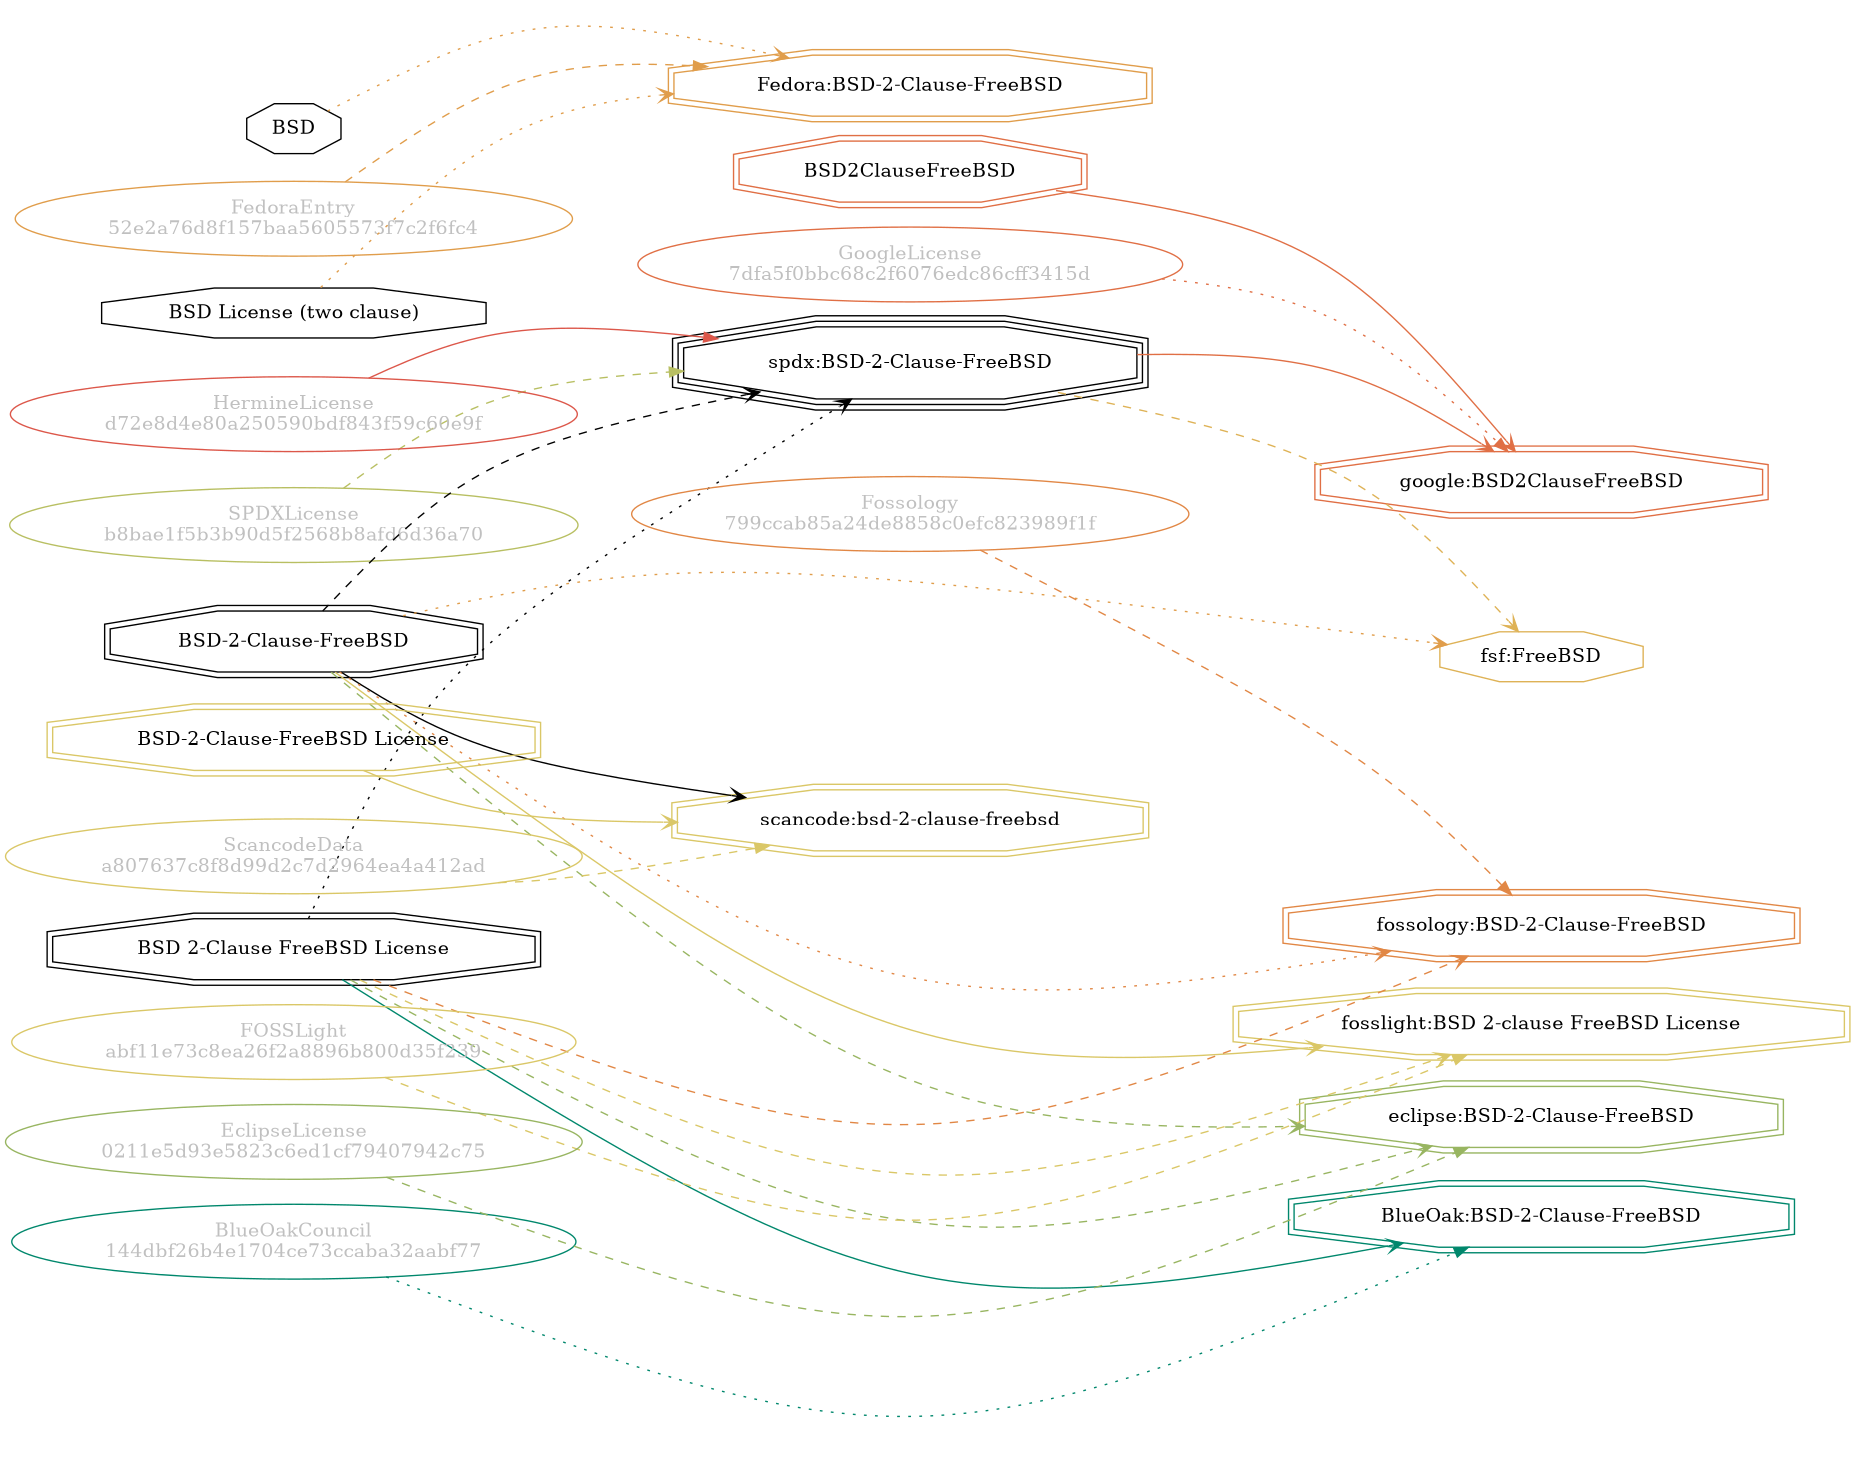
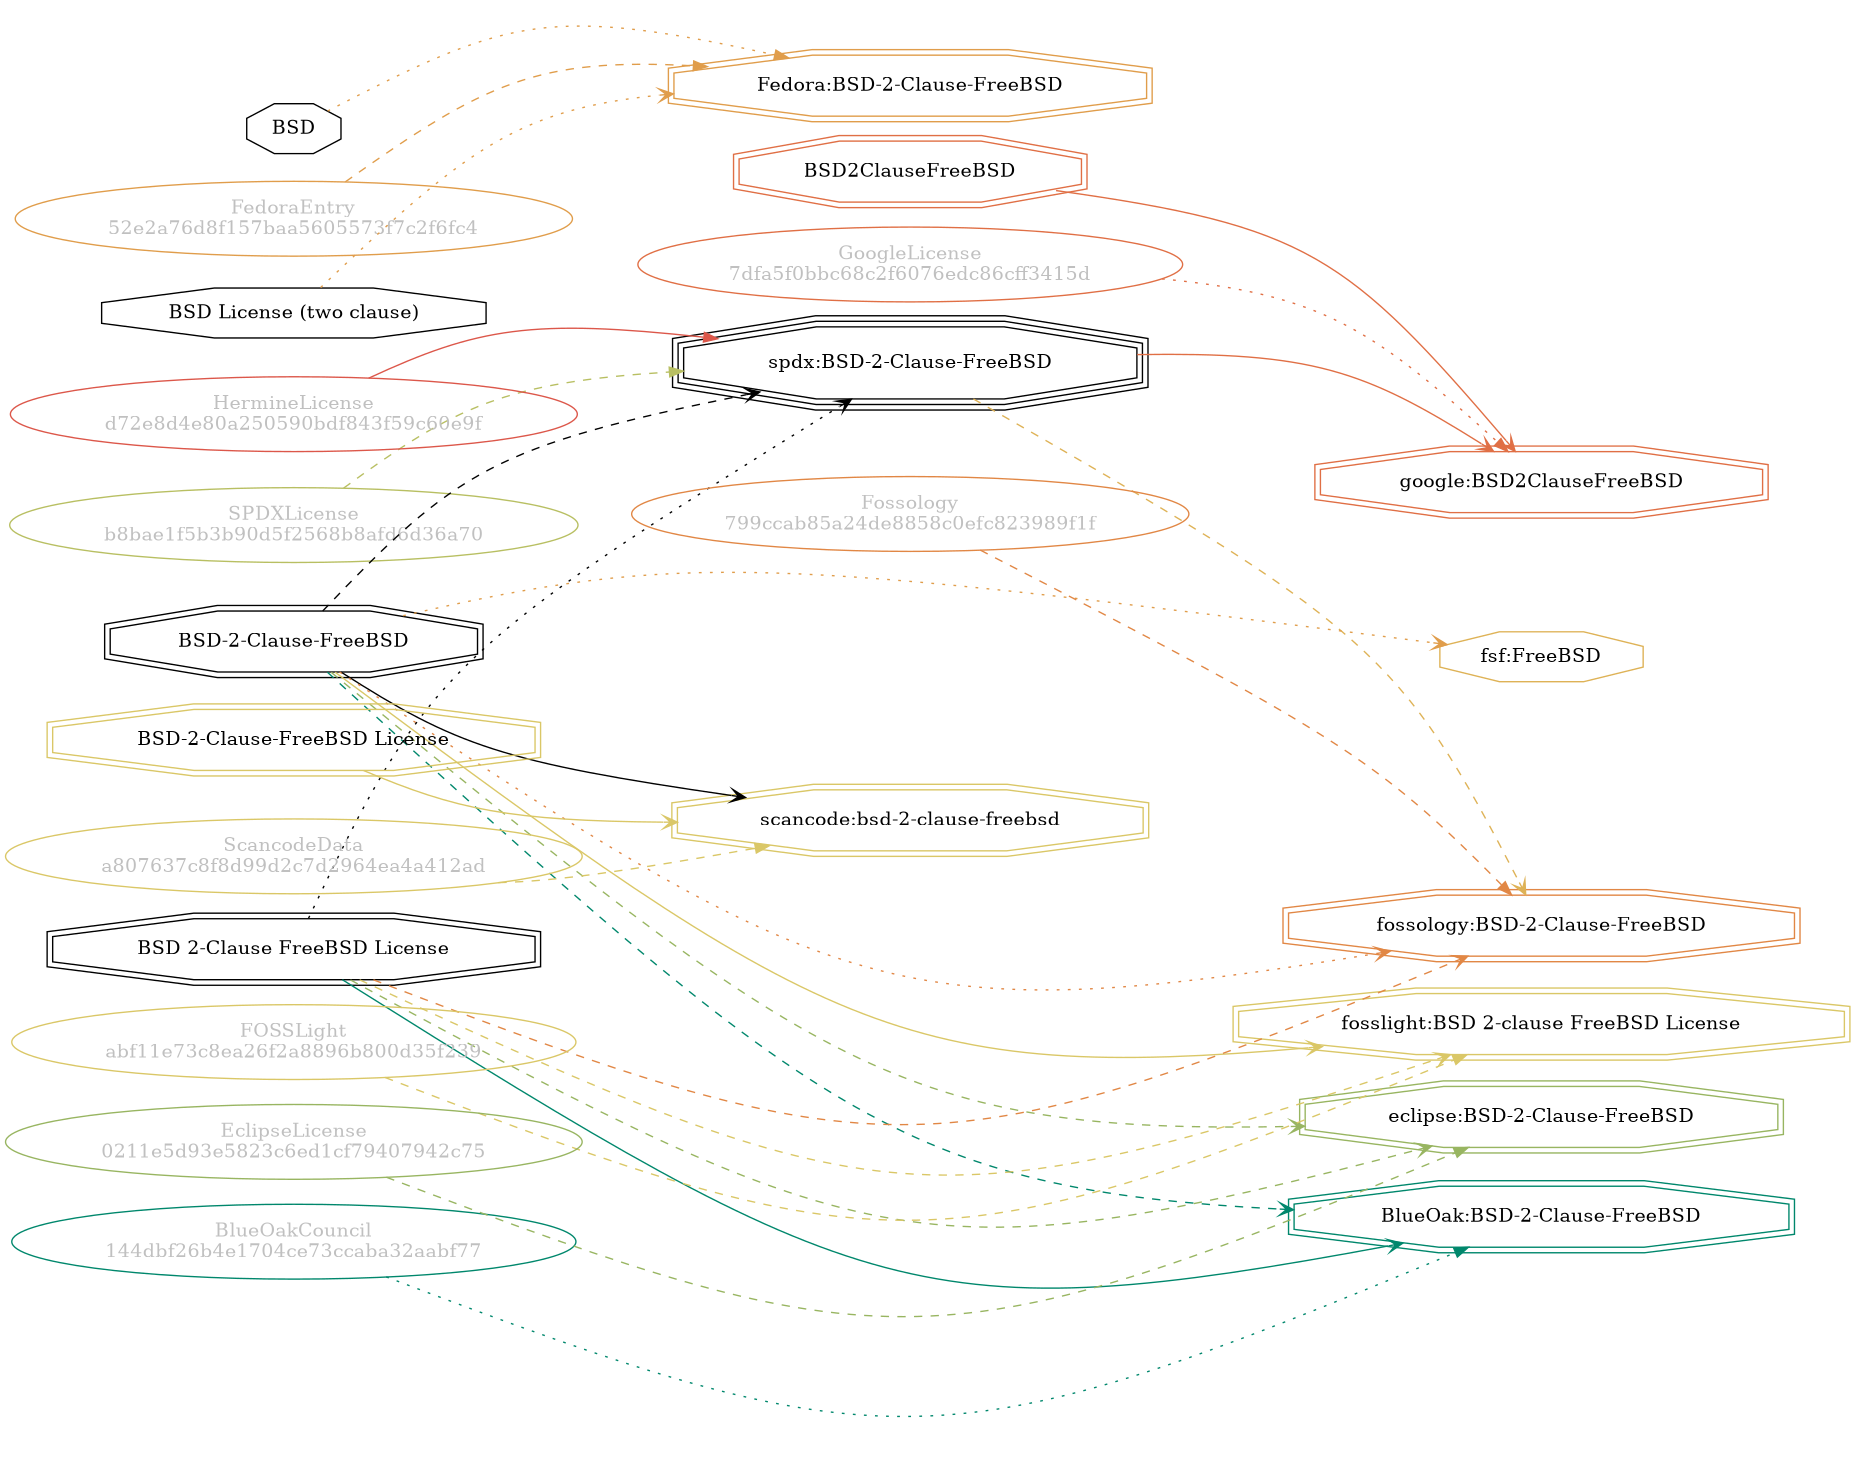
  strict digraph {
    rankdir=LR
    splines=curved
    node [shape=doubleoctagon]
    edge [color="#dac767" style=dashed weight=0.7 arrowhead=vee]
    n1 [color="#b8bf62" fillcolor="beige;1" fontcolor=gray label="SPDXLicense\nb8bae1f5b3b90d5f2568b8afd6d36a70" shape=ellipse]
    n2 [label="spdx:BSD-2-Clause-FreeBSD" shape=tripleoctagon]
    n3 [color="#e06f45" label="google:BSD2ClauseFreeBSD"]
    n4 [color="#deb256" label="fsf:FreeBSD" shape=octagon]
    n5 [color="#e09d4b" label="Fedora:BSD-2-Clause-FreeBSD"]
    n6 [label="BSD-2-Clause-FreeBSD"]
    n7 [color="#00876c" label="BlueOak:BSD-2-Clause-FreeBSD"]
    n8 [color="#dac767" label="scancode:bsd-2-clause-freebsd"]
    n9 [color="#e18745" label="fossology:BSD-2-Clause-FreeBSD"]
    n10 [color="#dac767" label="fosslight:BSD 2-clause FreeBSD License"]
    n11 [color="#98b561" label="eclipse:BSD-2-Clause-FreeBSD"]
    n12 [label="BSD 2-Clause FreeBSD License"]
    n13 [color="#e06f45" fillcolor="beige;1" fontcolor=gray label="GoogleLicense\n7dfa5f0bbc68c2f6076edc86cff3415d" shape=ellipse]
    n14 [color="#e06f45" label=BSD2ClauseFreeBSD]
    n15 [label=BSD shape=octagon]
    n16 [color="#e09d4b" fillcolor="beige;1" fontcolor=gray label="FedoraEntry\n52e2a76d8f157baa5605573f7c2f6fc4" shape=ellipse]
    n17 [label="BSD License (two clause)" shape=octagon]
    n18 [color="#00876c" fillcolor="beige;1" fontcolor=gray label="BlueOakCouncil\n144dbf26b4e1704ce73ccaba32aabf77" shape=ellipse]
    n19 [color="#dac767" fillcolor="beige;1" fontcolor=gray label="ScancodeData\na807637c8f8d99d2c7d2964ea4a412ad" shape=ellipse]
    n20 [color="#dac767" label="BSD-2-Clause-FreeBSD License"]
    n21 [color="#e18745" fillcolor="beige;1" fontcolor=gray label="Fossology\n799ccab85a24de8858c0efc823989f1f" shape=ellipse]
    n22 [color="#dc574a" fillcolor="beige;1" fontcolor=gray label="HermineLicense\nd72e8d4e80a250590bdf843f59c60e9f" shape=ellipse]
    n23 [color="#dac767" fillcolor="beige;1" fontcolor=gray label="FOSSLight\nabf11e73c8ea26f2a8896b800d35f239" shape=ellipse]
    n24 [color="#98b561" fillcolor="beige;1" fontcolor=gray label="EclipseLicense\n0211e5d93e5823c6ed1cf79407942c75" shape=ellipse]
    n1 -> n2 [color="#b8bf62" weight=0.5 arrowhead=""]
    n2 -> n3 [color="#e06f45" style=solid]
-   n2 -> n4 [color="#deb256" weight=0.5]
+   n2 -> n9 [color="#deb256" weight=0.5]
    n6 -> n2 [color=""]
    n6 -> n4 [color="#e09d4b" style=dotted]
+   n6 -> n7 [color="#00876c"]
    n6 -> n8 [color=black style=solid]
    n6 -> n9 [color="#e18745" style=dotted]
    n6 -> n10 [style=solid]
    n6 -> n11 [color="#98b561"]
    n12 -> n2 [style=dotted color=""]
    n12 -> n7 [color="#00876c" style=solid]
    n12 -> n9 [color="#e18745"]
    n12 -> n10
    n12 -> n11 [color="#98b561"]
    n13 -> n3 [color="#e06f45" style=dotted weight=0.5 arrowhead=""]
    n14 -> n3 [color="#e06f45" style=solid]
-   n15 -> n5 [color="#e09d4b" style=dotted weight=0.5]
+   n15 -> n5 [arrowhead=normal color="#e09d4b" style=dotted weight=0.5]
    n16 -> n5 [color="#e09d4b" weight=0.5 arrowhead=""]
    n17 -> n5 [color="#e09d4b" style=dotted weight=0.5]
    n18 -> n7 [color="#00876c" style=dotted weight=0.5 arrowhead=""]
    n19 -> n8 [weight=0.5 arrowhead=""]
    n20 -> n8 [style=solid]
    n21 -> n9 [color="#e18745" weight=0.5 arrowhead=""]
    n22 -> n2 [color="#dc574a" style=solid weight=0.5 arrowhead=""]
    n23 -> n10 [weight=0.5 arrowhead=""]
    n24 -> n11 [color="#98b561" weight=0.5 arrowhead=""]
  }
